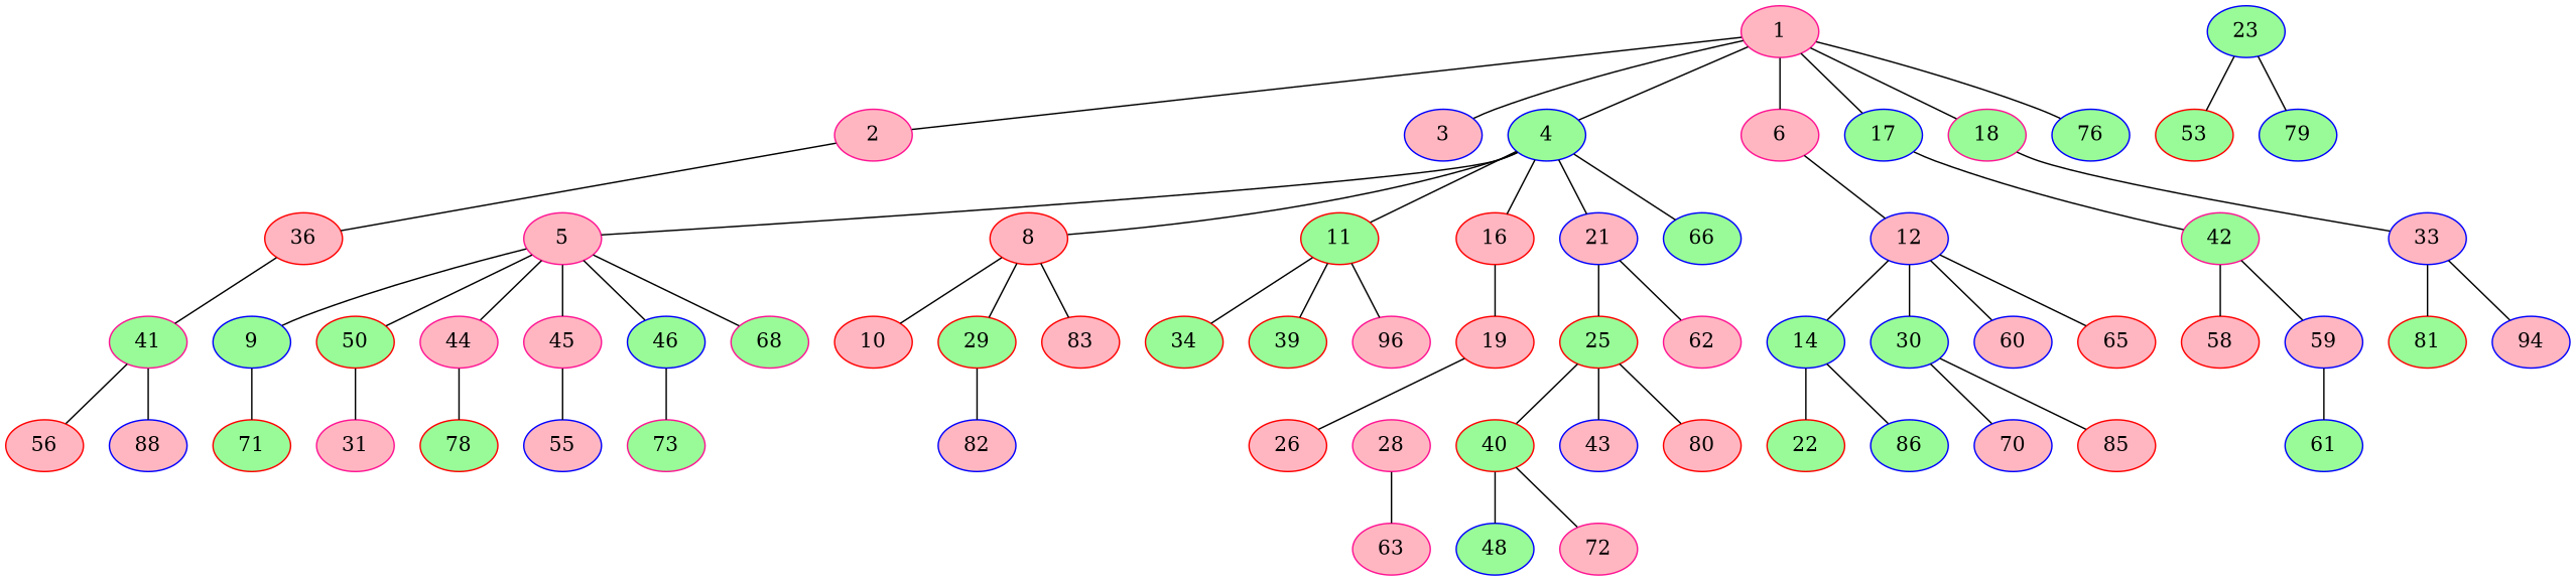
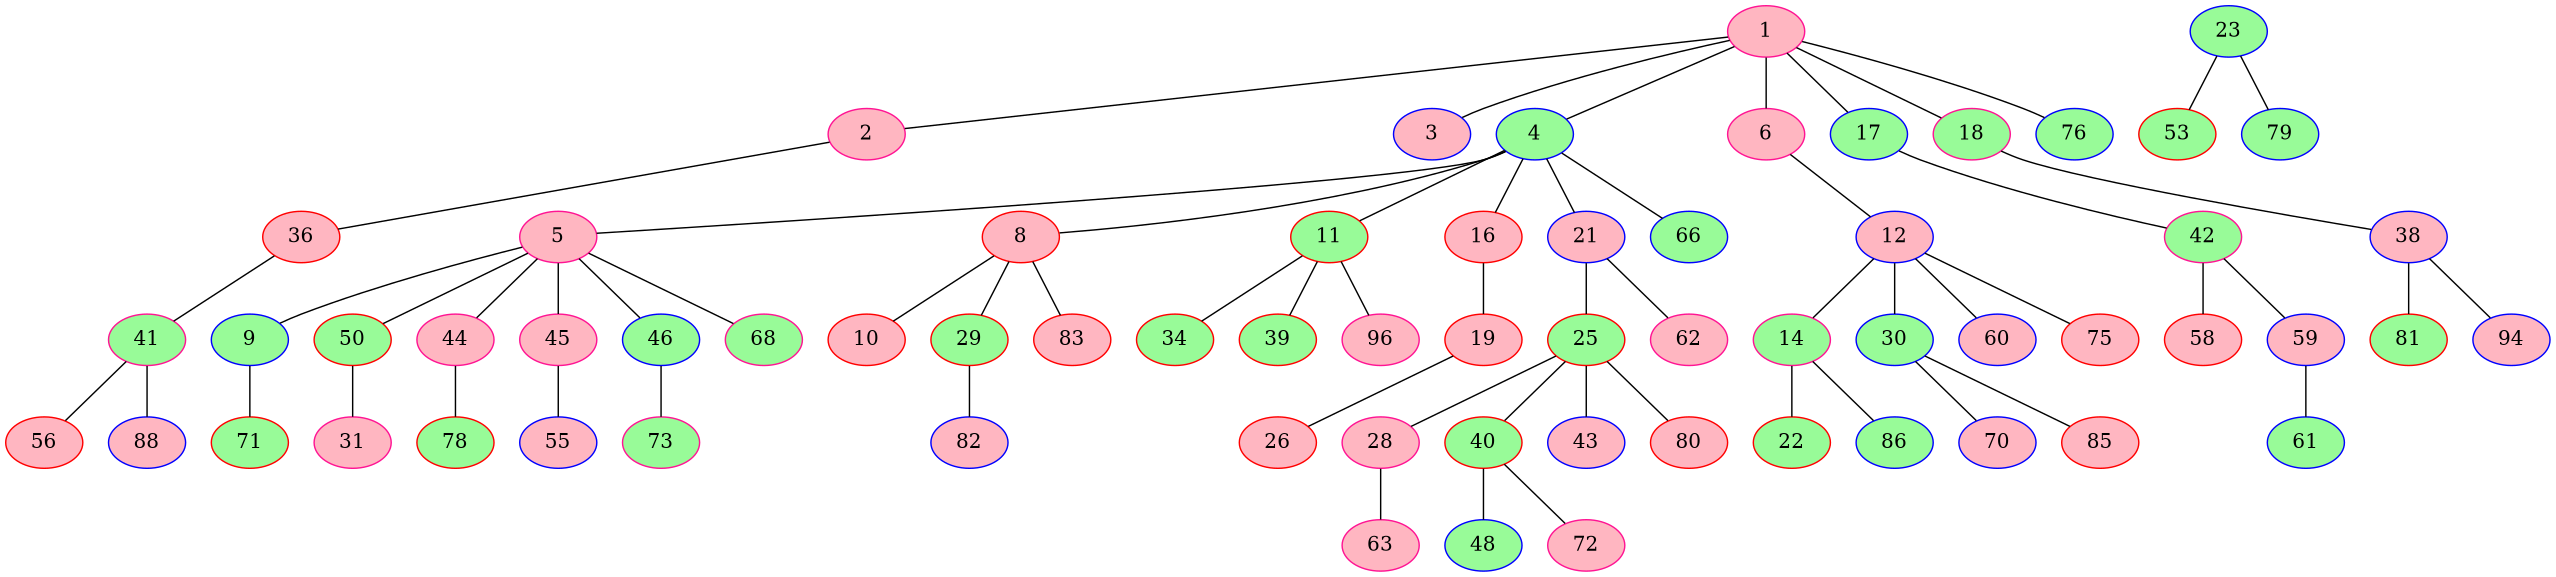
  graph {
    node [color=blue fillcolor=lightpink style=filled]
    1 [color=deeppink super="+15"]
    2 [color=deeppink super="+38"]
    3 [super="+95"]
    4 [fillcolor=palegreen super="+7"]
    6 [color=deeppink]
    17 [fillcolor=palegreen]
    18 [color=deeppink fillcolor=palegreen]
    76 [fillcolor=palegreen super="+99"]
    36 [color=red super="+57"]
    5 [color=deeppink super="+27"]
    8 [color=red super="+65"]
    11 [color=red fillcolor=palegreen super="+79"]
    16 [color=red super="+69"]
    21 [super="+35"]
    66 [fillcolor=palegreen super="+91"]
    12 [super="+13"]
    42 [color=deeppink fillcolor=palegreen super="+50"]
-   33 [super="+67"]
+   33 [super="+67" label=38]
    41 [color=deeppink fillcolor=palegreen super="+97"]
    9 [fillcolor=palegreen super="+47"]
    n21 [color=red fillcolor=palegreen label=50]
    44 [color=deeppink]
    45 [color=deeppink super="+90"]
    46 [fillcolor=palegreen super="+49"]
    68 [color=deeppink fillcolor=palegreen super="+93"]
    10 [color=red]
    29 [color=red fillcolor=palegreen super="+54"]
    83 [color=red]
    34 [color=red fillcolor=palegreen]
    39 [color=red fillcolor=palegreen]
    96 [color=deeppink]
    19 [color=red super="+77"]
    25 [color=red fillcolor=palegreen super="+84"]
    62 [color=deeppink super="+92"]
    71 [color=red fillcolor=palegreen]
    31 [color=deeppink super="+32"]
    78 [color=red fillcolor=palegreen]
    55 [super="+87"]
    73 [color=deeppink fillcolor=palegreen]
-   14 [fillcolor=palegreen super="+51"]
+   14 [color=deeppink fillcolor=palegreen super="+51"]
    30 [fillcolor=palegreen super="+64"]
    60 [super="+89"]
-   75 [color=red label=65]
+   75 [color=red]
    82
    22 [color=red fillcolor=palegreen]
    86 [fillcolor=palegreen]
    70
    85 [color=red]
    26 [color=red]
    23 [fillcolor=palegreen super="+24"]
    53 [color=red fillcolor=palegreen]
    n52 [fillcolor=palegreen label=79]
    58 [color=red]
    59
    81 [color=red fillcolor=palegreen]
    94
    28 [color=deeppink super="+37"]
    40 [color=red fillcolor=palegreen super="+52"]
    43
    80 [color=red]
    63 [color=deeppink]
    48 [fillcolor=palegreen]
    72 [color=deeppink]
    56 [color=red]
    88
    61 [fillcolor=palegreen super="+98"]
    1 -- 2
    1 -- 3
    1 -- 4
    1 -- 6
    1 -- 17
    1 -- 18
    1 -- 76
    2 -- 36
    4 -- 5
    4 -- 8
    4 -- 11
    4 -- 16
    4 -- 21
    4 -- 66
    6 -- 12
    17 -- 42
    18 -- 33
    36 -- 41
    5 -- 9
    5 -- n21
    5 -- 44
    5 -- 45
    5 -- 46
    5 -- 68
    8 -- 10
    8 -- 29
    8 -- 83
    11 -- 34
    11 -- 39
    11 -- 96
    16 -- 19
    21 -- 25
    21 -- 62
    12 -- 14
    12 -- 30
    12 -- 60
    12 -- 75
    42 -- 58
    42 -- 59
    33 -- 81
    33 -- 94
    41 -- 56
    41 -- 88
    9 -- 71
    n21 -- 31
    44 -- 78
    45 -- 55
    46 -- 73
    29 -- 82
    19 -- 26
+   25 -- 28
    25 -- 40
    25 -- 43
    25 -- 80
    14 -- 22
    14 -- 86
    30 -- 70
    30 -- 85
    23 -- 53
    23 -- n52
    59 -- 61
    28 -- 63
    40 -- 48
    40 -- 72
  }
